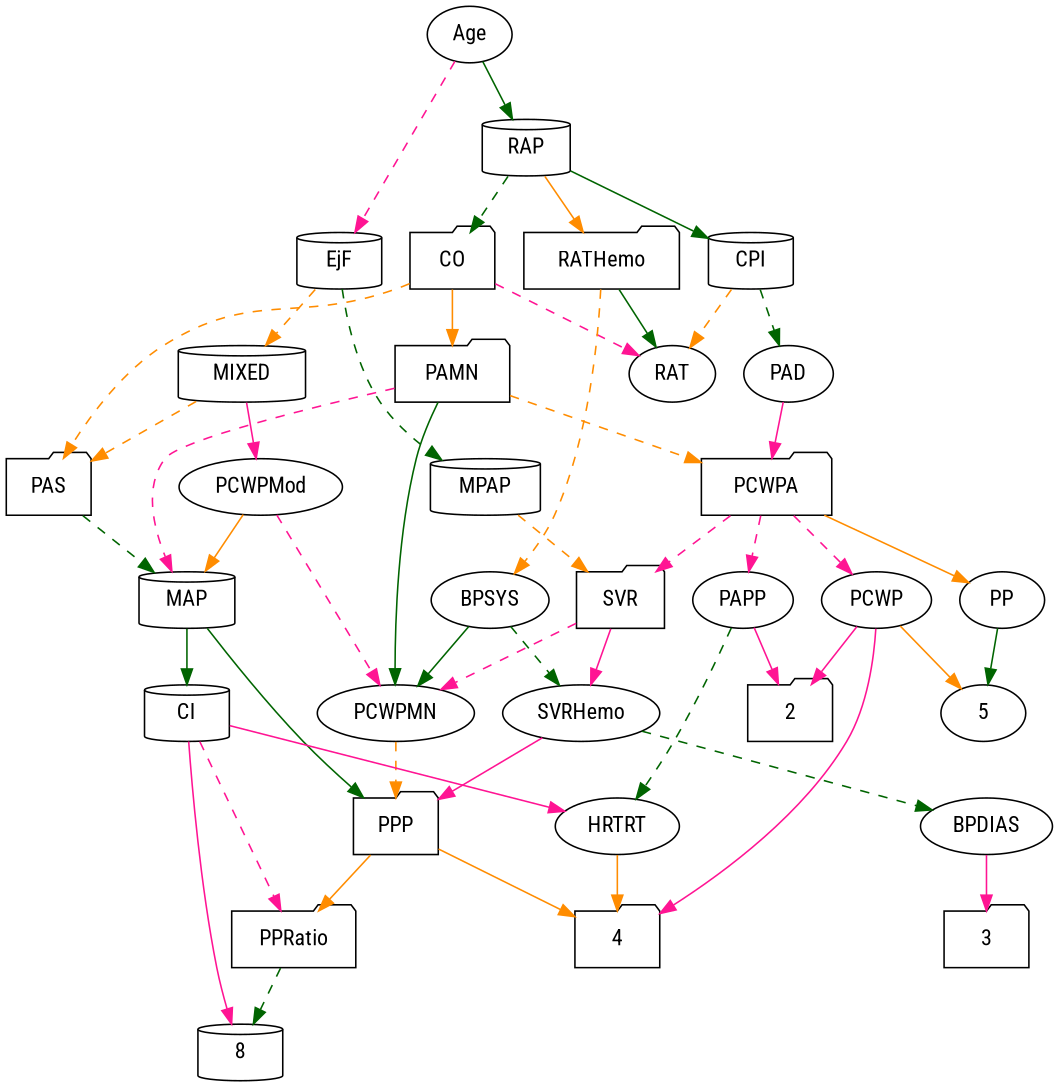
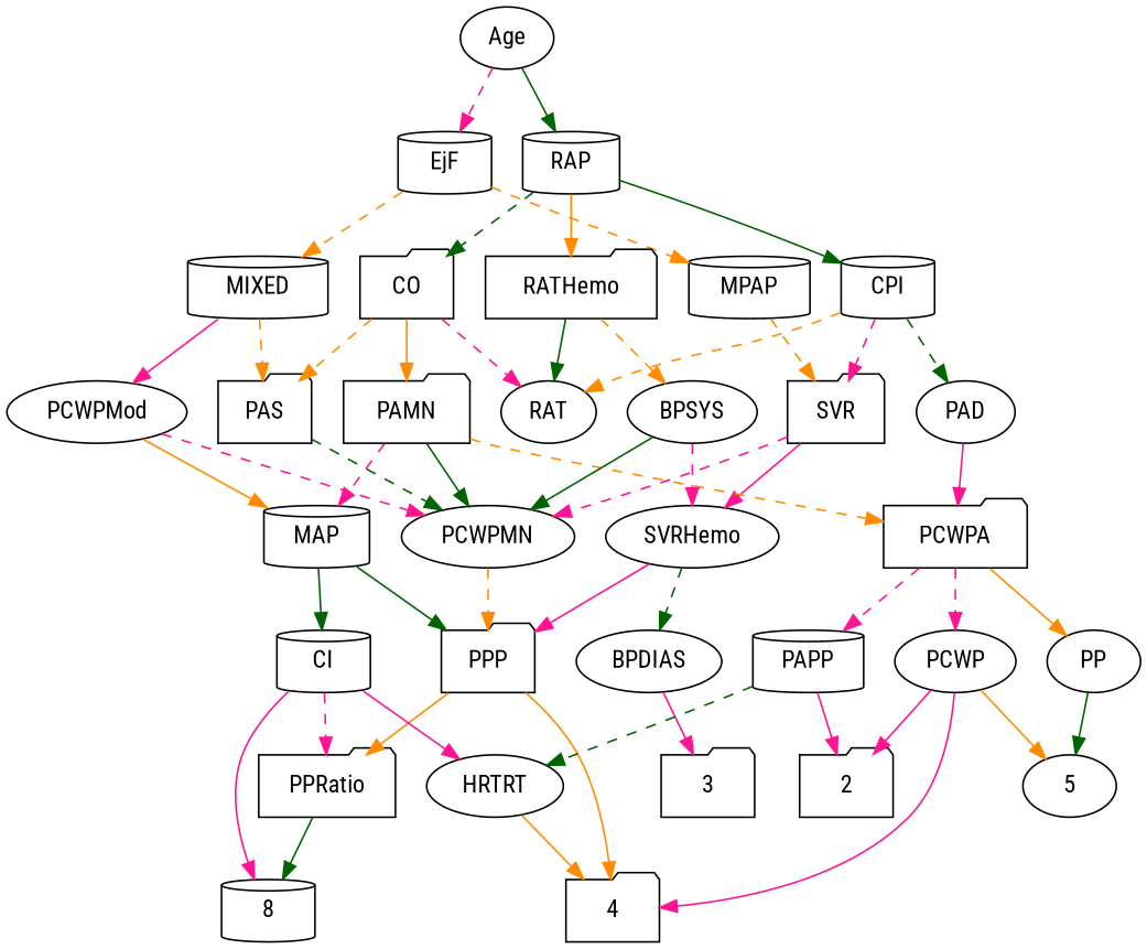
  strict digraph {
    fontname="Roboto Condensed"
    node [fontname="Roboto Condensed" shape=ellipse]
    edge [color=deeppink fontname="Roboto Condensed" style=solid]
    n1 [height=0.5 label=8 shape=cylinder width=0.75]
    2 [height=0.5 shape=folder width=0.75]
    3 [height=0.5 shape=folder width=0.75]
    4 [height=0.5 shape=folder width=0.75]
    5 [height=0.5 width=0.75]
    Age [height=0.5 width=0.75]
    EjF [height=0.5 shape=cylinder width=0.75]
    RAP [height=0.5 shape=cylinder width=0.77632]
    MIXED [height=0.5 shape=cylinder width=1.1193]
    MPAP [height=0.5 shape=cylinder width=0.97491]
    CO [height=0.5 shape=folder width=0.75]
    RATHemo [height=0.5 shape=folder width=1.3721]
    CPI [height=0.5 shape=cylinder width=0.75]
    PAS [height=0.5 shape=folder width=0.75]
    PCWPMod [height=0.5 width=1.4443]
    SVR [height=0.5 shape=folder width=0.77632]
    PAMN [height=0.5 shape=folder width=1.011]
    RAT [height=0.5 width=0.75827]
    BPSYS [height=0.5 width=1.0471]
    PAD [height=0.5 width=0.79437]
    MAP [height=0.5 shape=cylinder width=0.84854]
    PCWPMN [height=0.5 width=1.3902]
    SVRHemo [height=0.5 width=1.3902]
    PCWPA [height=0.5 shape=folder width=1.1555]
    PPP [height=0.5 shape=folder width=0.75]
    CI [height=0.5 shape=cylinder width=0.75]
    BPDIAS [height=0.5 width=1.1735]
    PPRatio [height=0.5 shape=folder width=1.1013]
    PP [height=0.5 width=0.75]
    PCWP [height=0.5 width=0.97491]
-   PAPP [height=0.5 width=0.88464]
+   PAPP [height=0.5 shape=cylinder width=0.88464]
    HRTRT [height=0.5 width=1.1013]
    Age -> EjF [style=dashed]
    Age -> RAP [color=darkgreen]
    EjF -> MIXED [color=darkorange style=dashed]
-   EjF -> MPAP [color=darkgreen style=dashed]
+   EjF -> MPAP [color=darkorange style=dashed]
    RAP -> CO [color=darkgreen style=dashed]
    RAP -> RATHemo [color=darkorange]
    RAP -> CPI [color=darkgreen]
    MIXED -> PAS [color=darkorange style=dashed]
    MIXED -> PCWPMod
    MPAP -> SVR [color=darkorange style=dashed]
    CO -> PAS [color=darkorange style=dashed]
    CO -> PAMN [color=darkorange]
    CO -> RAT [style=dashed]
    RATHemo -> RAT [color=darkgreen]
    RATHemo -> BPSYS [color=darkorange style=dashed]
-   PCWPA -> SVR [style=dashed]
+   CPI -> SVR [style=dashed]
    CPI -> RAT [color=darkorange style=dashed]
    CPI -> PAD [color=darkgreen style=dashed]
-   PAS -> MAP [color=darkgreen style=dashed]
+   PAS -> PCWPMN [color=darkgreen style=dashed]
    PCWPMod -> MAP [color=darkorange]
    PCWPMod -> PCWPMN [style=dashed]
    SVR -> PCWPMN [style=dashed]
    SVR -> SVRHemo
    PAMN -> MAP [style=dashed]
    PAMN -> PCWPMN [color=darkgreen]
    PAMN -> PCWPA [color=darkorange style=dashed]
    BPSYS -> PCWPMN [color=darkgreen]
-   BPSYS -> SVRHemo [color=darkgreen style=dashed]
+   BPSYS -> SVRHemo [style=dashed]
    PAD -> PCWPA
    MAP -> PPP [color=darkgreen]
    MAP -> CI [color=darkgreen]
    PCWPMN -> PPP [color=darkorange style=dashed]
    SVRHemo -> PPP
    SVRHemo -> BPDIAS [color=darkgreen style=dashed]
    PCWPA -> PP [color=darkorange]
    PCWPA -> PCWP [style=dashed]
    PCWPA -> PAPP [style=dashed]
    PPP -> 4 [color=darkorange]
    PPP -> PPRatio [color=darkorange]
    CI -> n1
    CI -> PPRatio [style=dashed]
    CI -> HRTRT
    BPDIAS -> 3
-   PPRatio -> n1 [color=darkgreen style=dashed]
+   PPRatio -> n1 [color=darkgreen]
    PP -> 5 [color=darkgreen]
    PCWP -> 2
    PCWP -> 4
    PCWP -> 5 [color=darkorange]
    PAPP -> 2
    PAPP -> HRTRT [color=darkgreen style=dashed]
    HRTRT -> 4 [color=darkorange]
  }
